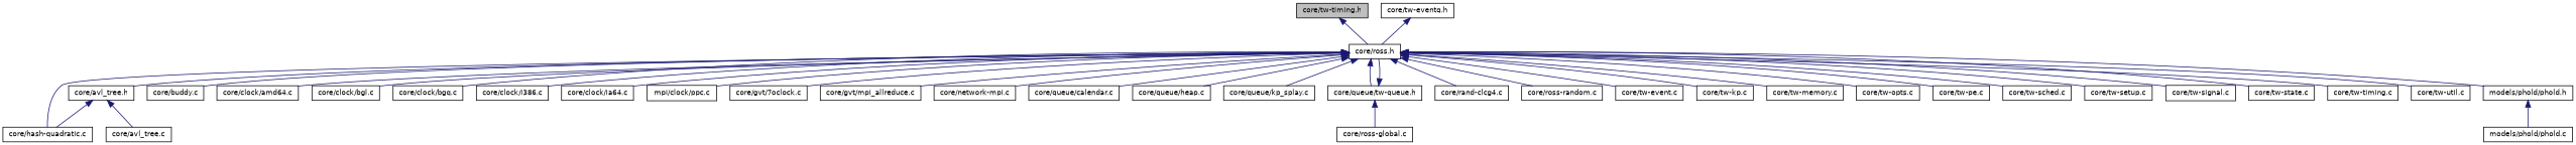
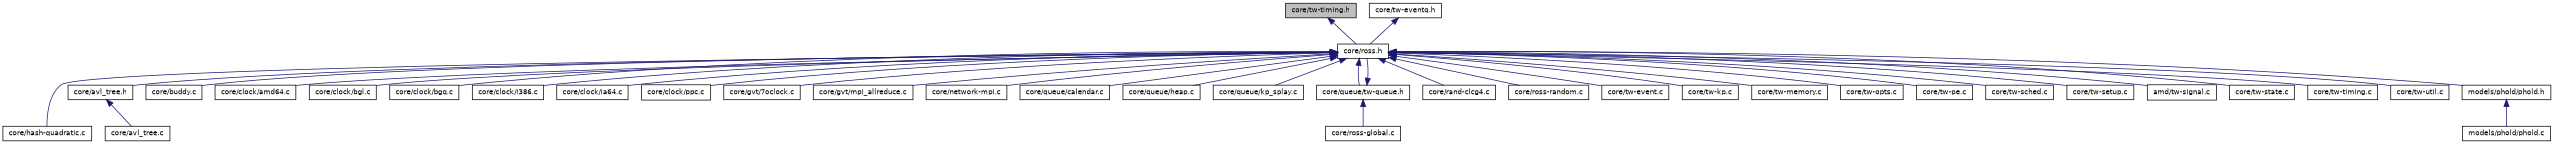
  digraph {
    node [color=black fillcolor=white fontname=Helvetica fontsize=10 shape=record style=filled]
    edge [color=midnightblue dir=back fontname=Helvetica fontsize=10 labelfontname=Helvetica labelfontsize=10 style=solid]
    n1 [fillcolor=grey75 fontcolor=black height=0.2 label="core/tw-timing.h" width=0.4]
    n2 [height=0.2 label="core/ross.h" width=0.4]
    n3 [height=0.2 label="core/avl_tree.h" width=0.4]
    n4 [height=0.2 label="core/hash-quadratic.c" width=0.4]
    n5 [height=0.2 label="core/buddy.c" width=0.4]
    n6 [height=0.2 label="core/clock/amd64.c" width=0.4]
    n7 [height=0.2 label="core/clock/bgl.c" width=0.4]
    n8 [height=0.2 label="core/clock/bgq.c" width=0.4]
    n9 [height=0.2 label="core/clock/i386.c" width=0.4]
    n10 [height=0.2 label="core/clock/ia64.c" width=0.4]
-   n11 [height=0.2 label="mpi/clock/ppc.c" width=0.4]
+   n11 [height=0.2 label="core/clock/ppc.c" width=0.4]
    n12 [height=0.2 label="core/gvt/7oclock.c" width=0.4]
    n13 [height=0.2 label="core/gvt/mpi_allreduce.c" width=0.4]
    n14 [height=0.2 label="core/network-mpi.c" width=0.4]
    n15 [height=0.2 label="core/queue/calendar.c" width=0.4]
    n16 [height=0.2 label="core/queue/heap.c" width=0.4]
    n17 [height=0.2 label="core/queue/kp_splay.c" width=0.4]
    n18 [height=0.2 label="core/queue/tw-queue.h" width=0.4]
    n19 [height=0.2 label="core/rand-clcg4.c" width=0.4]
    n20 [height=0.2 label="core/ross-random.c" width=0.4]
    n21 [height=0.2 label="core/tw-event.c" width=0.4]
    n22 [height=0.2 label="core/tw-kp.c" width=0.4]
    n23 [height=0.2 label="core/tw-memory.c" width=0.4]
    n24 [height=0.2 label="core/tw-opts.c" width=0.4]
    n25 [height=0.2 label="core/tw-pe.c" width=0.4]
    n26 [height=0.2 label="core/tw-sched.c" width=0.4]
    n27 [height=0.2 label="core/tw-setup.c" width=0.4]
-   n28 [height=0.2 label="core/tw-signal.c" width=0.4]
+   n28 [height=0.2 label="amd/tw-signal.c" width=0.4]
    n29 [height=0.2 label="core/tw-state.c" width=0.4]
    n30 [height=0.2 label="core/tw-timing.c" width=0.4]
    n31 [height=0.2 label="core/tw-util.c" width=0.4]
    n32 [height=0.2 label="models/phold/phold.h" width=0.4]
    n33 [height=0.2 label="core/avl_tree.c" width=0.4]
    n34 [height=0.2 label="core/ross-global.c" width=0.4]
    n35 [height=0.2 label="core/tw-eventq.h" width=0.4]
    n36 [height=0.2 label="models/phold/phold.c" width=0.4]
    n1 -> n2
    n2 -> n3
    n2 -> n4
    n2 -> n5
    n2 -> n6
    n2 -> n7
    n2 -> n8
    n2 -> n9
    n2 -> n10
    n2 -> n11
    n2 -> n12
    n2 -> n13
    n2 -> n14
    n2 -> n15
    n2 -> n16
    n2 -> n17
    n2 -> n18
    n2 -> n19
    n2 -> n20
    n2 -> n21
    n2 -> n22
    n2 -> n23
    n2 -> n24
    n2 -> n25
    n2 -> n26
    n2 -> n27
    n2 -> n28
    n2 -> n29
    n2 -> n30
    n2 -> n31
    n2 -> n32
-   n3 -> n4
    n3 -> n33
    n18 -> n2
    n18 -> n34
    n32 -> n36
    n35 -> n2
  }
